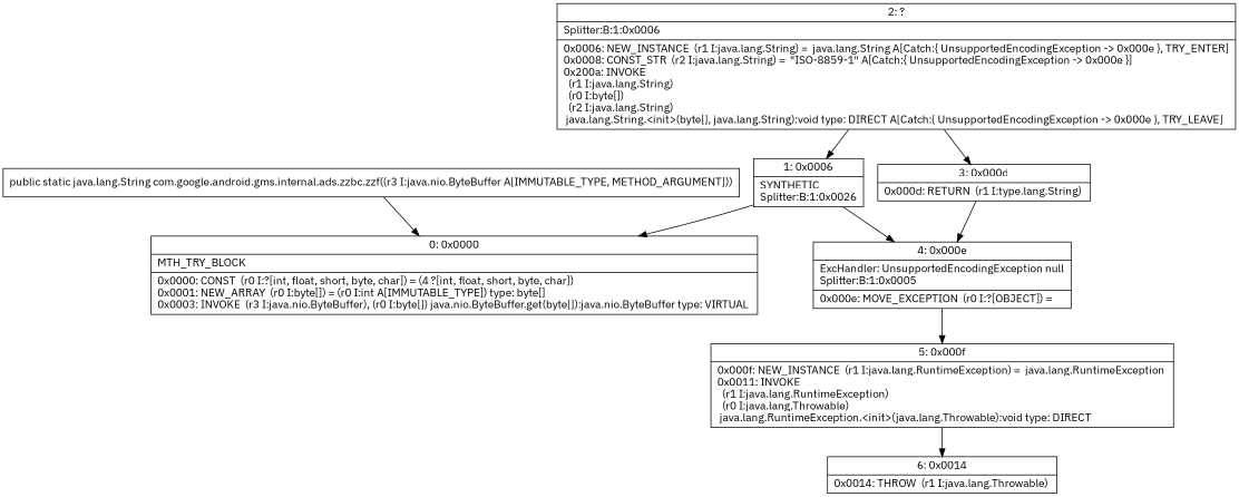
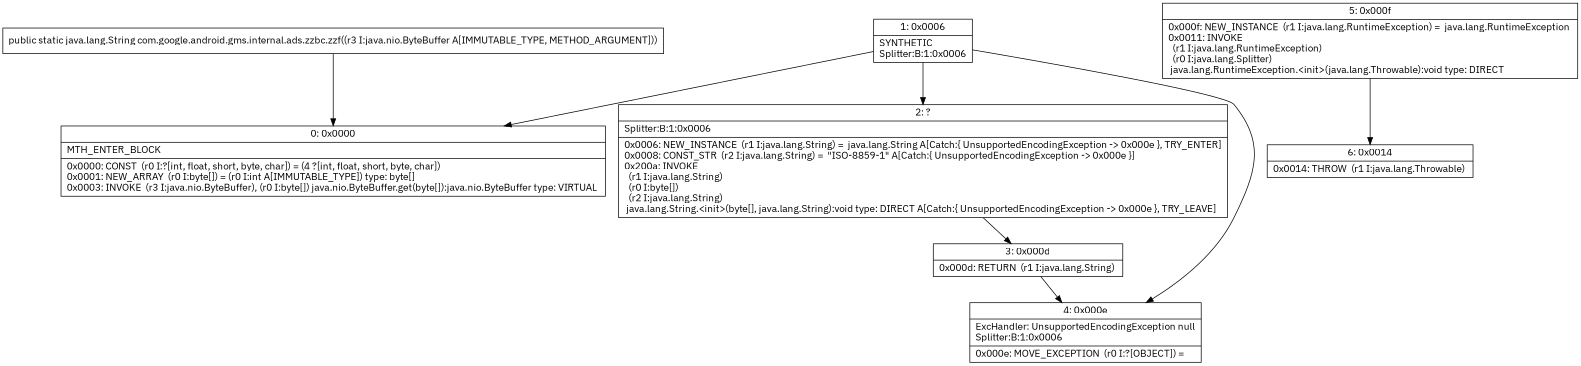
  digraph {
    fontname="IBM Plex Sans"
    node [fontname="IBM Plex Sans" shape=record]
    edge [fontname="IBM Plex Sans"]
-   n1 [label="{0\:\ 0x0000|MTH_TRY_BLOCK\l|0x0000: CONST  (r0 I:?[int, float, short, byte, char]) = (4 ?[int, float, short, byte, char]) \l0x0001: NEW_ARRAY  (r0 I:byte[]) = (r0 I:int A[IMMUTABLE_TYPE]) type: byte[] \l0x0003: INVOKE  (r3 I:java.nio.ByteBuffer), (r0 I:byte[]) java.nio.ByteBuffer.get(byte[]):java.nio.ByteBuffer type: VIRTUAL \l}"]
-   n2 [label="{1\:\ 0x0006|SYNTHETIC\lSplitter:B:1:0x0026\l}"]
+   n1 [label="{0\:\ 0x0000|MTH_ENTER_BLOCK\l|0x0000: CONST  (r0 I:?[int, float, short, byte, char]) = (4 ?[int, float, short, byte, char]) \l0x0001: NEW_ARRAY  (r0 I:byte[]) = (r0 I:int A[IMMUTABLE_TYPE]) type: byte[] \l0x0003: INVOKE  (r3 I:java.nio.ByteBuffer), (r0 I:byte[]) java.nio.ByteBuffer.get(byte[]):java.nio.ByteBuffer type: VIRTUAL \l}"]
+   n2 [label="{1\:\ 0x0006|SYNTHETIC\lSplitter:B:1:0x0006\l}"]
    n3 [label="{2\:\ ?|Splitter:B:1:0x0006\l|0x0006: NEW_INSTANCE  (r1 I:java.lang.String) =  java.lang.String A[Catch:\{ UnsupportedEncodingException \-\> 0x000e \}, TRY_ENTER]\l0x0008: CONST_STR  (r2 I:java.lang.String) =  \"ISO\-8859\-1\" A[Catch:\{ UnsupportedEncodingException \-\> 0x000e \}]\l0x200a: INVOKE  \l  (r1 I:java.lang.String)\l  (r0 I:byte[])\l  (r2 I:java.lang.String)\l java.lang.String.\<init\>(byte[], java.lang.String):void type: DIRECT A[Catch:\{ UnsupportedEncodingException \-\> 0x000e \}, TRY_LEAVE]\l}"]
-   n4 [label="{4\:\ 0x000e|ExcHandler: UnsupportedEncodingException null\lSplitter:B:1:0x0005\l|0x000e: MOVE_EXCEPTION  (r0 I:?[OBJECT]) =  \l}"]
-   n5 [label="{3\:\ 0x000d|0x000d: RETURN  (r1 I:type.lang.String) \l}"]
-   n6 [label="{5\:\ 0x000f|0x000f: NEW_INSTANCE  (r1 I:java.lang.RuntimeException) =  java.lang.RuntimeException \l0x0011: INVOKE  \l  (r1 I:java.lang.RuntimeException)\l  (r0 I:java.lang.Throwable)\l java.lang.RuntimeException.\<init\>(java.lang.Throwable):void type: DIRECT \l}"]
+   n4 [label="{4\:\ 0x000e|ExcHandler: UnsupportedEncodingException null\lSplitter:B:1:0x0006\l|0x000e: MOVE_EXCEPTION  (r0 I:?[OBJECT]) =  \l}"]
+   n5 [label="{3\:\ 0x000d|0x000d: RETURN  (r1 I:java.lang.String) \l}"]
+   n6 [label="{5\:\ 0x000f|0x000f: NEW_INSTANCE  (r1 I:java.lang.RuntimeException) =  java.lang.RuntimeException \l0x0011: INVOKE  \l  (r1 I:java.lang.RuntimeException)\l  (r0 I:java.lang.Splitter)\l java.lang.RuntimeException.\<init\>(java.lang.Throwable):void type: DIRECT \l}"]
    n7 [label="{6\:\ 0x0014|0x0014: THROW  (r1 I:java.lang.Throwable) \l}"]
    n8 [label="{public static java.lang.String com.google.android.gms.internal.ads.zzbc.zzf((r3 I:java.nio.ByteBuffer A[IMMUTABLE_TYPE, METHOD_ARGUMENT])) }"]
    n2 -> n1
-   n3 -> n2
+   n2 -> n3
    n2 -> n4
    n3 -> n5
-   n4 -> n6
    n5 -> n4
    n6 -> n7
    n8 -> n1
  }
